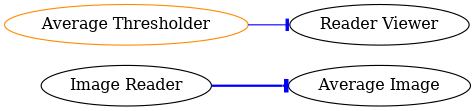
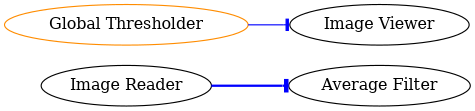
  digraph {
    rankdir=LR
    node [color=black]
    edge [arrowhead=tee color=blue]
    n1 [label="Image Reader"]
-   n2 [label="Average Image"]
-   n3 [color=darkorange label="Average Thresholder"]
-   n4 [label="Reader Viewer"]
+   n2 [label="Average Filter"]
+   n3 [color=darkorange label="Global Thresholder"]
+   n4 [label="Image Viewer"]
    n1 -> n2 [style=bold]
    n3 -> n4 [style=solid]
  }
